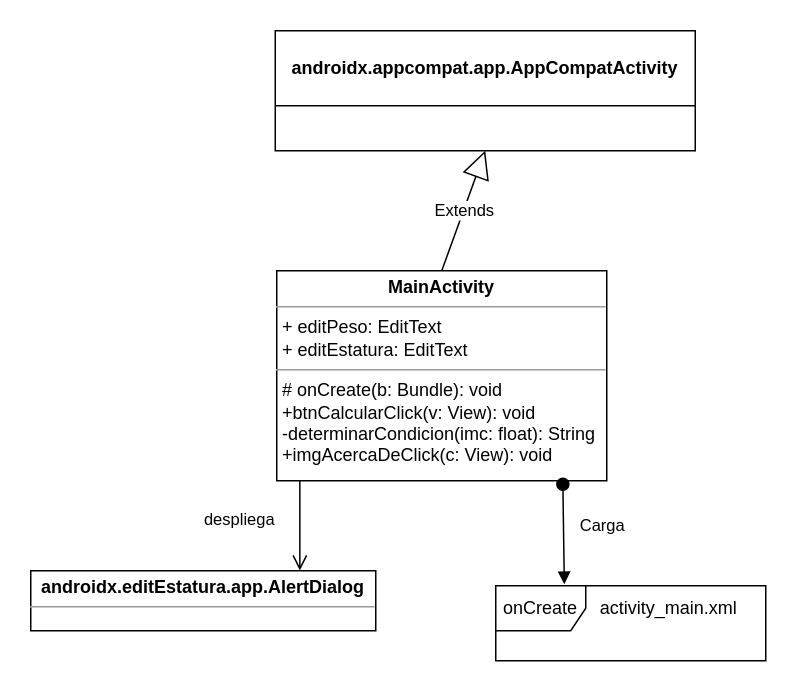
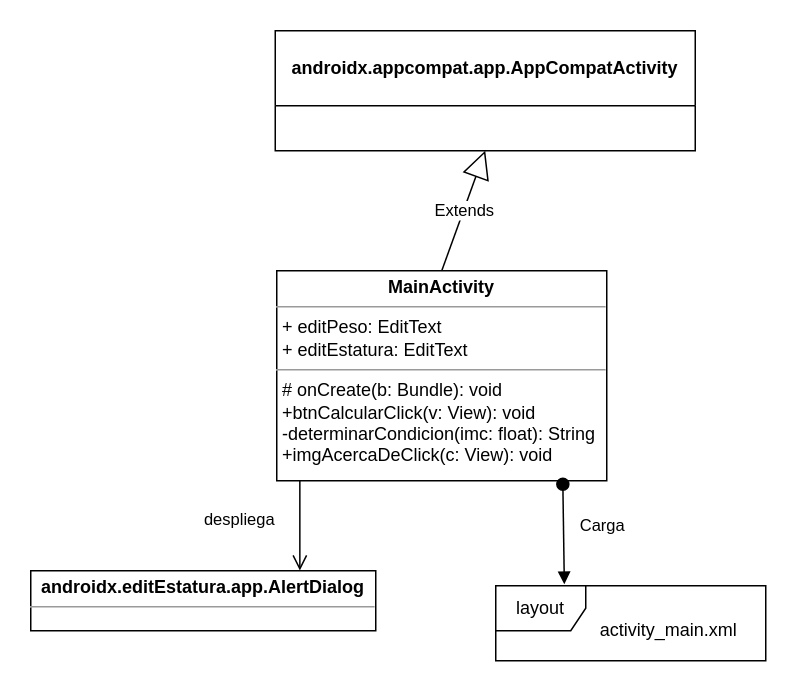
  <mxCell id="0" />
  <mxCell id="1" parent="0" />
  <mxCell id="2" value="&lt;b&gt;androidx.appcompat.app.AppCompatActivity&lt;/b&gt;" style="swimlane;fontStyle=0;childLayout=stackLayout;horizontal=1;startSize=50;fillColor=none;horizontalStack=0;resizeParent=1;resizeParentMax=0;resizeLast=0;collapsible=1;marginBottom=0;whiteSpace=wrap;html=1;" vertex="1" parent="1"><mxGeometry x="183" y="20" width="280" height="80" as="geometry" /></mxCell>
  <mxCell id="3" value="&lt;p style=&quot;margin: 0px ; margin-top: 4px ; text-align: center&quot;&gt;&lt;b&gt;MainActivity&lt;/b&gt;&lt;/p&gt;&lt;hr size=&quot;1&quot;&gt;&lt;p style=&quot;margin: 0px ; margin-left: 4px&quot;&gt;+ editPeso: EditText&lt;/p&gt;&lt;p style=&quot;margin: 0px ; margin-left: 4px&quot;&gt;+ editEstatura: EditText&lt;/p&gt;&lt;hr size=&quot;1&quot;&gt;&lt;p style=&quot;margin: 0px ; margin-left: 4px&quot;&gt;# onCreate(b: Bundle): void&lt;/p&gt;&lt;p style=&quot;margin: 0px ; margin-left: 4px&quot;&gt;+btnCalcularClick(v: View): void&lt;/p&gt;&lt;p style=&quot;margin: 0px ; margin-left: 4px&quot;&gt;-determinarCondicion(imc: float): String&lt;/p&gt;&lt;p style=&quot;margin: 0px ; margin-left: 4px&quot;&gt;+imgAcercaDeClick(c: View): void&lt;/p&gt;&lt;p style=&quot;margin: 0px ; margin-left: 4px&quot;&gt;&lt;br&gt;&lt;/p&gt;" style="verticalAlign=top;align=left;overflow=fill;fontSize=12;fontFamily=Helvetica;html=1;" vertex="1" parent="1"><mxGeometry x="184" y="180" width="220" height="140" as="geometry" /></mxCell>
  <mxCell id="4" value="Extends" style="endArrow=block;endSize=16;endFill=0;html=1;exitX=0.5;exitY=0;exitDx=0;exitDy=0;entryX=0.5;entryY=1;entryDx=0;entryDy=0;" edge="1" parent="1" source="3" target="2"><mxGeometry width="160" relative="1" as="geometry"><mxPoint x="190" y="250" as="sourcePoint" /><mxPoint x="350" y="250" as="targetPoint" /></mxGeometry></mxCell>
  <mxCell id="5" value="&lt;p style=&quot;margin: 0px ; margin-top: 4px ; text-align: center&quot;&gt;&lt;b&gt;androidx.editEstatura.app.AlertDialog&lt;/b&gt;&lt;br&gt;&lt;/p&gt;&lt;hr size=&quot;1&quot;&gt;&lt;p style=&quot;margin: 0px ; margin-left: 4px&quot;&gt;&lt;br&gt;&lt;/p&gt;" style="verticalAlign=top;align=left;overflow=fill;fontSize=12;fontFamily=Helvetica;html=1;" vertex="1" parent="1"><mxGeometry x="20" y="380" width="230" height="40" as="geometry" /></mxCell>
  <mxCell id="6" value="despliega" style="html=1;verticalAlign=bottom;endArrow=open;endSize=8;exitX=0.07;exitY=1.001;exitDx=0;exitDy=0;exitPerimeter=0;entryX=0.78;entryY=-0.004;entryDx=0;entryDy=0;entryPerimeter=0;" edge="1" parent="1" source="3" target="5"><mxGeometry x="0.179" y="-40" relative="1" as="geometry"><mxPoint x="310" y="360" as="sourcePoint" /><mxPoint x="230" y="360" as="targetPoint" /><mxPoint as="offset" /></mxGeometry></mxCell>
- <mxCell id="7" value="onCreate" style="shape=umlFrame;whiteSpace=wrap;html=1;" vertex="1" parent="1"><mxGeometry x="330" y="390" width="180" height="50" as="geometry" /></mxCell>
- <mxCell id="8" value="activity_main.xml" style="text;html=1;align=center;verticalAlign=middle;resizable=0;points=[];autosize=1;" vertex="1" parent="1"><mxGeometry x="390" y="395" width="110" height="20" as="geometry" /></mxCell>
+ <mxCell id="7" value="layout" style="shape=umlFrame;whiteSpace=wrap;html=1;" vertex="1" parent="1"><mxGeometry x="330" y="390" width="180" height="50" as="geometry" /></mxCell>
+ <mxCell id="8" value="activity_main.xml" style="text;html=1;align=center;verticalAlign=middle;resizable=0;points=[];autosize=1;" vertex="1" parent="1"><mxGeometry x="390" y="410" width="110" height="20" as="geometry" /></mxCell>
  <mxCell id="9" value="Carga" style="html=1;verticalAlign=bottom;startArrow=oval;startFill=1;endArrow=block;startSize=8;exitX=0.867;exitY=1.017;exitDx=0;exitDy=0;exitPerimeter=0;entryX=0.254;entryY=-0.02;entryDx=0;entryDy=0;entryPerimeter=0;" edge="1" parent="1" source="3" target="7"><mxGeometry x="0.116" y="26" width="60" relative="1" as="geometry"><mxPoint x="410" y="350" as="sourcePoint" /><mxPoint x="470" y="350" as="targetPoint" /><mxPoint as="offset" /></mxGeometry></mxCell>
